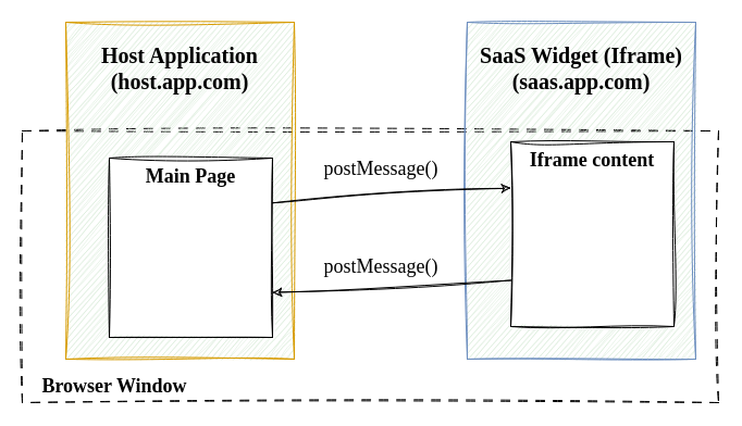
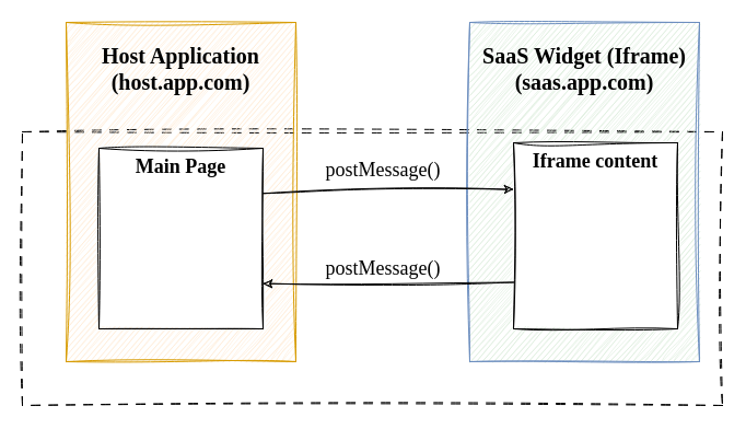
  <mxCell id="0" />
  <mxCell id="1" parent="0" />
  <mxCell id="2" value="" style="rounded=0;whiteSpace=wrap;html=1;sketch=1;hachureGap=4;jiggle=2;curveFitting=1;fontFamily=Architects Daughter;fontSource=https%3A%2F%2Ffonts.googleapis.com%2Fcss%3Ffamily%3DArchitects%2BDaughter;dashed=1;dashPattern=8 8;" vertex="1" parent="1"><mxGeometry x="20" y="120" width="640" height="250" as="geometry" /></mxCell>
- <mxCell id="3" value="&lt;p&gt;&lt;font style=&quot;font-size: 20px;&quot;&gt;&lt;b&gt;Host Application&lt;br&gt;(host.app.com)&lt;/b&gt;&lt;/font&gt;&lt;/p&gt;" style="rounded=0;whiteSpace=wrap;html=1;sketch=1;hachureGap=4;jiggle=2;curveFitting=1;fontFamily=Architects Daughter;fontSource=https%3A%2F%2Ffonts.googleapis.com%2Fcss%3Ffamily%3DArchitects%2BDaughter;verticalAlign=top;labelBackgroundColor=none;fillColor=#d5e8d4;strokeColor=#d79b00;" vertex="1" parent="1"><mxGeometry x="60" y="20" width="210" height="310" as="geometry" /></mxCell>
- <mxCell id="4" value="&lt;b&gt;&lt;font style=&quot;font-size: 18px;&quot;&gt;Main Page&lt;/font&gt;&lt;/b&gt;" style="rounded=0;whiteSpace=wrap;html=1;sketch=1;hachureGap=4;jiggle=2;curveFitting=1;fontFamily=Architects Daughter;fontSource=https%3A%2F%2Ffonts.googleapis.com%2Fcss%3Ffamily%3DArchitects%2BDaughter;verticalAlign=top;" vertex="1" parent="1"><mxGeometry x="100" y="145" width="150" height="165" as="geometry" /></mxCell>
+ <mxCell id="3" value="&lt;p&gt;&lt;font style=&quot;font-size: 20px;&quot;&gt;&lt;b&gt;Host Application&lt;br&gt;(host.app.com)&lt;/b&gt;&lt;/font&gt;&lt;/p&gt;" style="rounded=0;whiteSpace=wrap;html=1;sketch=1;hachureGap=4;jiggle=2;curveFitting=1;fontFamily=Architects Daughter;fontSource=https%3A%2F%2Ffonts.googleapis.com%2Fcss%3Ffamily%3DArchitects%2BDaughter;verticalAlign=top;labelBackgroundColor=none;fillColor=#ffe6cc;strokeColor=#d79b00;" vertex="1" parent="1"><mxGeometry x="60" y="20" width="210" height="310" as="geometry" /></mxCell>
+ <mxCell id="4" value="&lt;b&gt;&lt;font style=&quot;font-size: 18px;&quot;&gt;Main Page&lt;/font&gt;&lt;/b&gt;" style="rounded=0;whiteSpace=wrap;html=1;sketch=1;hachureGap=4;jiggle=2;curveFitting=1;fontFamily=Architects Daughter;fontSource=https%3A%2F%2Ffonts.googleapis.com%2Fcss%3Ffamily%3DArchitects%2BDaughter;verticalAlign=top;" vertex="1" parent="1"><mxGeometry x="90" y="135" width="150" height="165" as="geometry" /></mxCell>
  <mxCell id="5" value="&lt;p&gt;&lt;font style=&quot;font-size: 20px;&quot;&gt;&lt;b&gt;SaaS Widget (Iframe)&lt;br&gt;(saas.app.com)&lt;/b&gt;&lt;/font&gt;&lt;/p&gt;" style="rounded=0;whiteSpace=wrap;html=1;sketch=1;hachureGap=4;jiggle=2;curveFitting=1;fontFamily=Architects Daughter;fontSource=https%3A%2F%2Ffonts.googleapis.com%2Fcss%3Ffamily%3DArchitects%2BDaughter;verticalAlign=top;labelBackgroundColor=none;fillColor=#d5e8d4;strokeColor=#6c8ebf;" vertex="1" parent="1"><mxGeometry x="429" y="20" width="210" height="310" as="geometry" /></mxCell>
  <mxCell id="6" value="&lt;b&gt;&lt;font style=&quot;font-size: 18px;&quot;&gt;Iframe content&lt;/font&gt;&lt;/b&gt;" style="rounded=0;whiteSpace=wrap;html=1;sketch=1;hachureGap=4;jiggle=2;curveFitting=1;fontFamily=Architects Daughter;fontSource=https%3A%2F%2Ffonts.googleapis.com%2Fcss%3Ffamily%3DArchitects%2BDaughter;verticalAlign=top;" vertex="1" parent="1"><mxGeometry x="469" y="130" width="150" height="170" as="geometry" /></mxCell>
  <mxCell id="7" value="" style="endArrow=classic;html=1;rounded=0;sketch=1;hachureGap=4;jiggle=2;curveFitting=1;fontFamily=Architects Daughter;fontSource=https%3A%2F%2Ffonts.googleapis.com%2Fcss%3Ffamily%3DArchitects%2BDaughter;exitX=1;exitY=0.25;exitDx=0;exitDy=0;entryX=0;entryY=0.25;entryDx=0;entryDy=0;" edge="1" parent="1" source="4" target="6"><mxGeometry width="50" height="50" relative="1" as="geometry"><mxPoint x="340" y="220" as="sourcePoint" /><mxPoint x="390" y="170" as="targetPoint" /></mxGeometry></mxCell>
  <mxCell id="8" value="&lt;font style=&quot;font-size: 18px;&quot;&gt;postMessage()&lt;/font&gt;" style="text;html=1;align=center;verticalAlign=middle;whiteSpace=wrap;rounded=0;fontFamily=Architects Daughter;fontSource=https%3A%2F%2Ffonts.googleapis.com%2Fcss%3Ffamily%3DArchitects%2BDaughter;" vertex="1" parent="1"><mxGeometry x="300" y="140" width="100" height="30" as="geometry" /></mxCell>
  <mxCell id="9" value="" style="endArrow=classic;html=1;rounded=0;sketch=1;hachureGap=4;jiggle=2;curveFitting=1;fontFamily=Architects Daughter;fontSource=https%3A%2F%2Ffonts.googleapis.com%2Fcss%3Ffamily%3DArchitects%2BDaughter;exitX=0;exitY=0.75;exitDx=0;exitDy=0;entryX=1;entryY=0.75;entryDx=0;entryDy=0;" edge="1" parent="1" source="6" target="4"><mxGeometry width="50" height="50" relative="1" as="geometry"><mxPoint x="240" y="181" as="sourcePoint" /><mxPoint x="350" y="300" as="targetPoint" /></mxGeometry></mxCell>
  <mxCell id="10" value="&lt;font style=&quot;font-size: 18px;&quot;&gt;postMessage()&lt;/font&gt;" style="text;html=1;align=center;verticalAlign=middle;whiteSpace=wrap;rounded=0;fontFamily=Architects Daughter;fontSource=https%3A%2F%2Ffonts.googleapis.com%2Fcss%3Ffamily%3DArchitects%2BDaughter;" vertex="1" parent="1"><mxGeometry x="300" y="230" width="100" height="30" as="geometry" /></mxCell>
- <mxCell id="11" value="&lt;font style=&quot;font-size: 18px;&quot;&gt;Browser Window&lt;/font&gt;" style="text;html=1;align=center;verticalAlign=middle;whiteSpace=wrap;rounded=0;fontFamily=Architects Daughter;fontSource=https%3A%2F%2Ffonts.googleapis.com%2Fcss%3Ffamily%3DArchitects%2BDaughter;fontStyle=1" vertex="1" parent="1"><mxGeometry x="20" y="340" width="170" height="30" as="geometry" /></mxCell>
